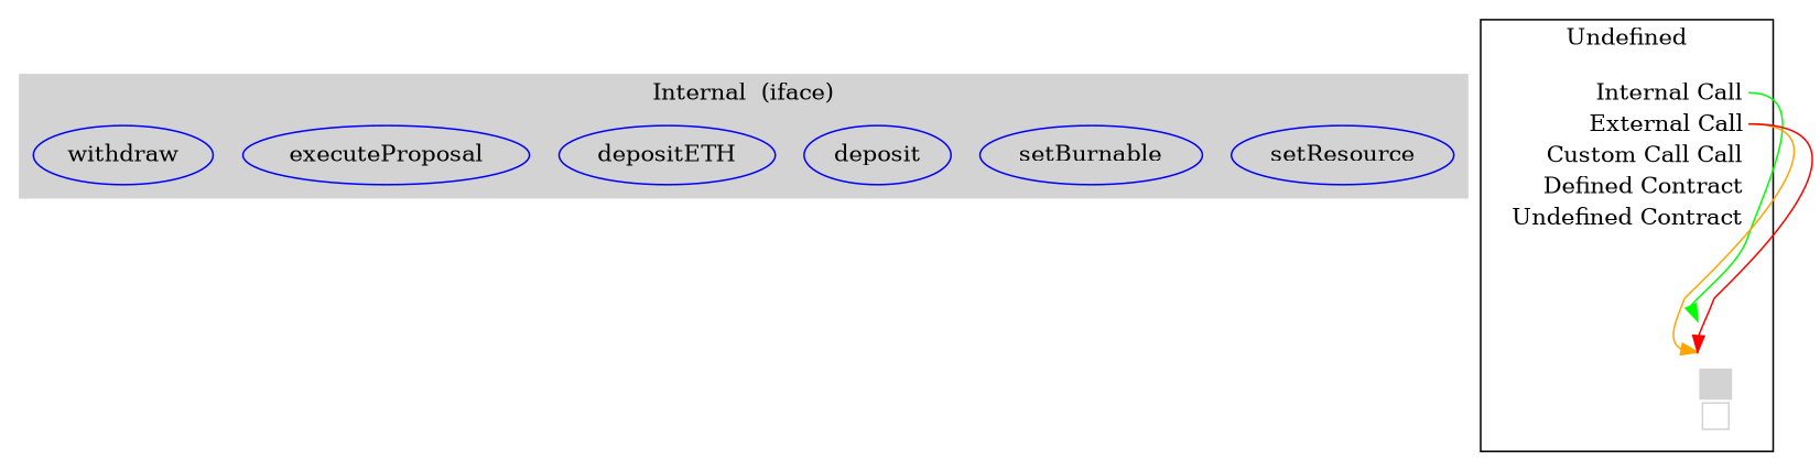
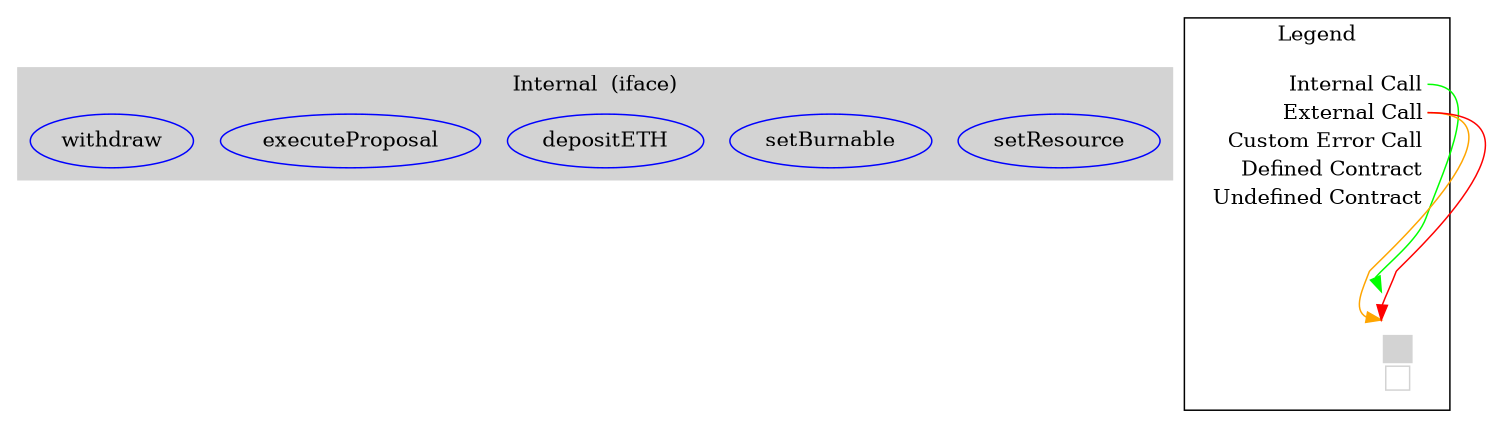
  digraph {
    compound=true
    rankdir=TB
    node [color=blue]
    edge [headport="i2:w" tailport="i2:e"]
    n1 [label=setResource]
    n2 [label=setBurnable]
-   n3 [label=deposit]
    n4 [label=depositETH]
    n5 [label=executeProposal]
    n6 [label=withdraw]
-   n7 [label=<<table border="0" cellpadding="2" cellspacing="0" cellborder="0">   <tr><td align="right" port="i1">Internal Call</td></tr>   <tr><td align="right" port="i2">External Call</td></tr>   <tr><td align="right" port="i2">Custom Call Call</td></tr>   <tr><td align="right" port="i3">Defined Contract</td></tr>   <tr><td align="right" port="i4">Undefined Contract</td></tr>   </table>> shape=plaintext color=""]
+   n7 [label=<<table border="0" cellpadding="2" cellspacing="0" cellborder="0">   <tr><td align="right" port="i1">Internal Call</td></tr>   <tr><td align="right" port="i2">External Call</td></tr>   <tr><td align="right" port="i2">Custom Error Call</td></tr>   <tr><td align="right" port="i3">Defined Contract</td></tr>   <tr><td align="right" port="i4">Undefined Contract</td></tr>   </table>> shape=plaintext color=""]
    n8 [label=<<table border="0" cellpadding="2" cellspacing="0" cellborder="0">   <tr><td port="i1">&nbsp;&nbsp;&nbsp;</td></tr>   <tr><td port="i2">&nbsp;&nbsp;&nbsp;</td></tr>   <tr><td port="i3" bgcolor="lightgray">&nbsp;&nbsp;&nbsp;</td></tr>   <tr><td port="i4">     <table border="1" cellborder="0" cellspacing="0" cellpadding="7" color="lightgray">       <tr>        <td></td>       </tr>      </table>   </td></tr>   </table>> shape=plaintext color=""]
    subgraph cluster_1 {
      bgcolor=lightgray
      color=lightgray
      label="Internal  (iface)"
      style=filled
      n1
      n2
-     n3
      n4
      n5
      n6
    }
    subgraph cluster_2 {
-     label=Undefined
+     label=Legend
      n7
      n8
    }
    n7 -> n8 [color=green headport="i1:w" tailport="i1:e"]
    n7 -> n8 [color=orange]
    n7 -> n8 [color=red]
  }
